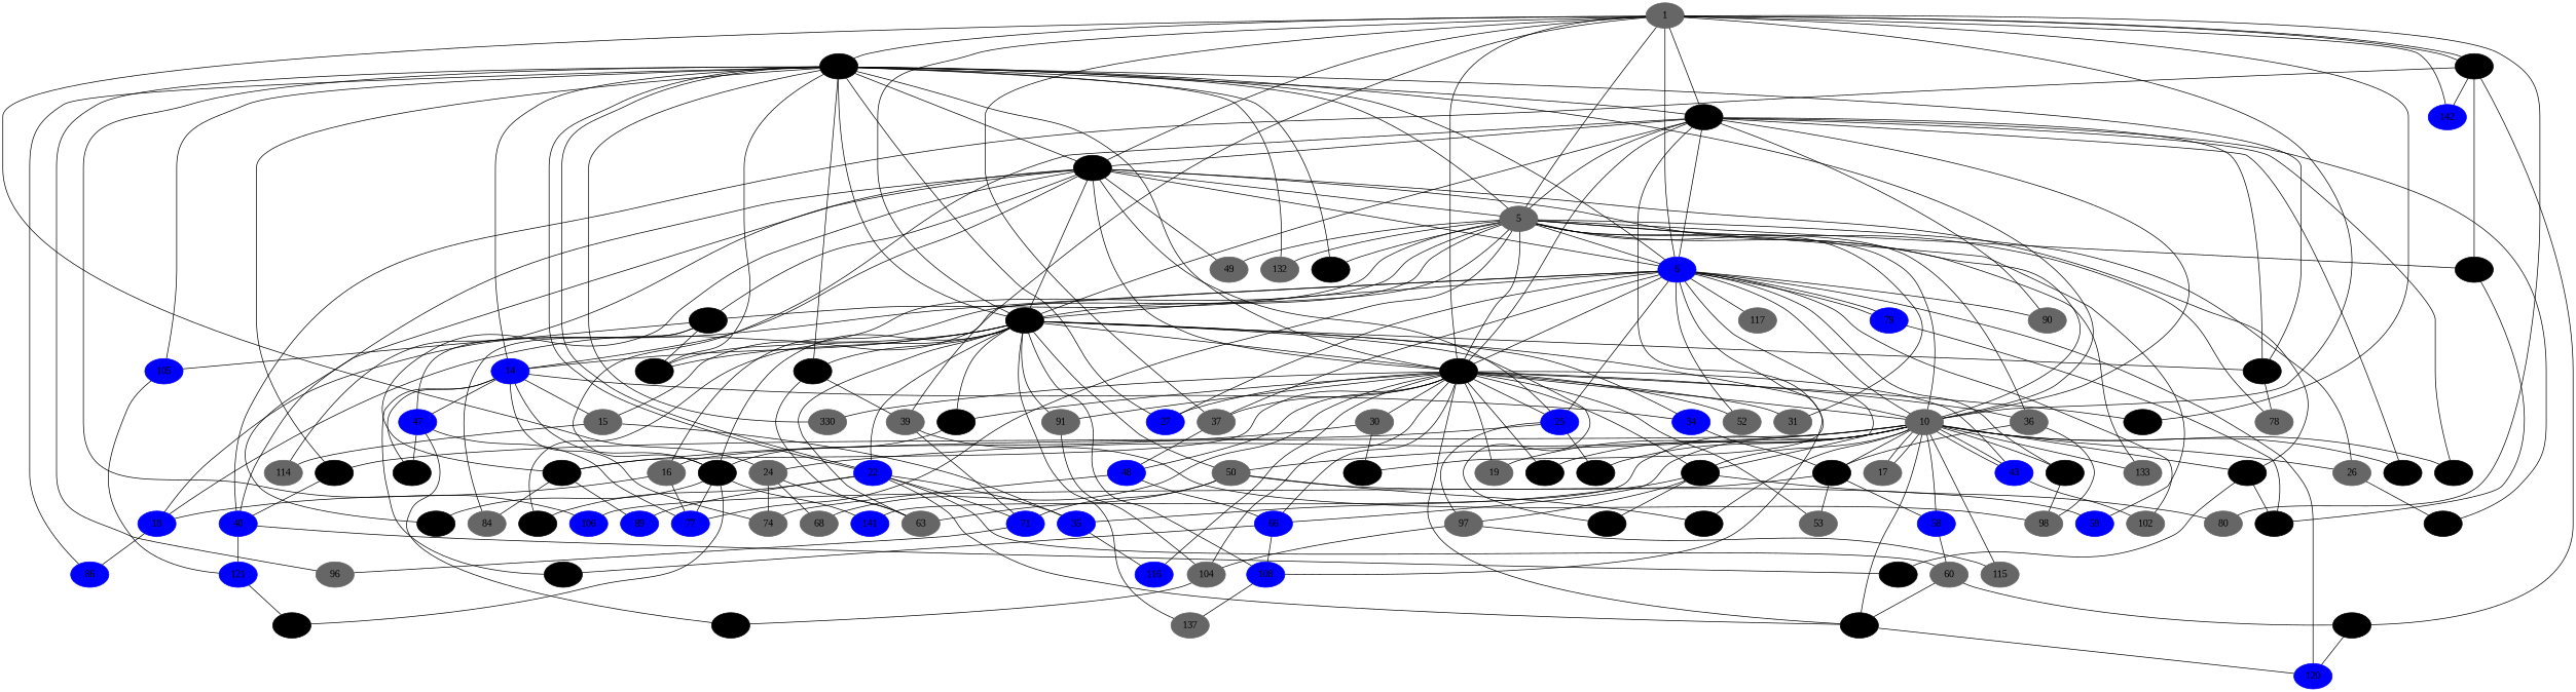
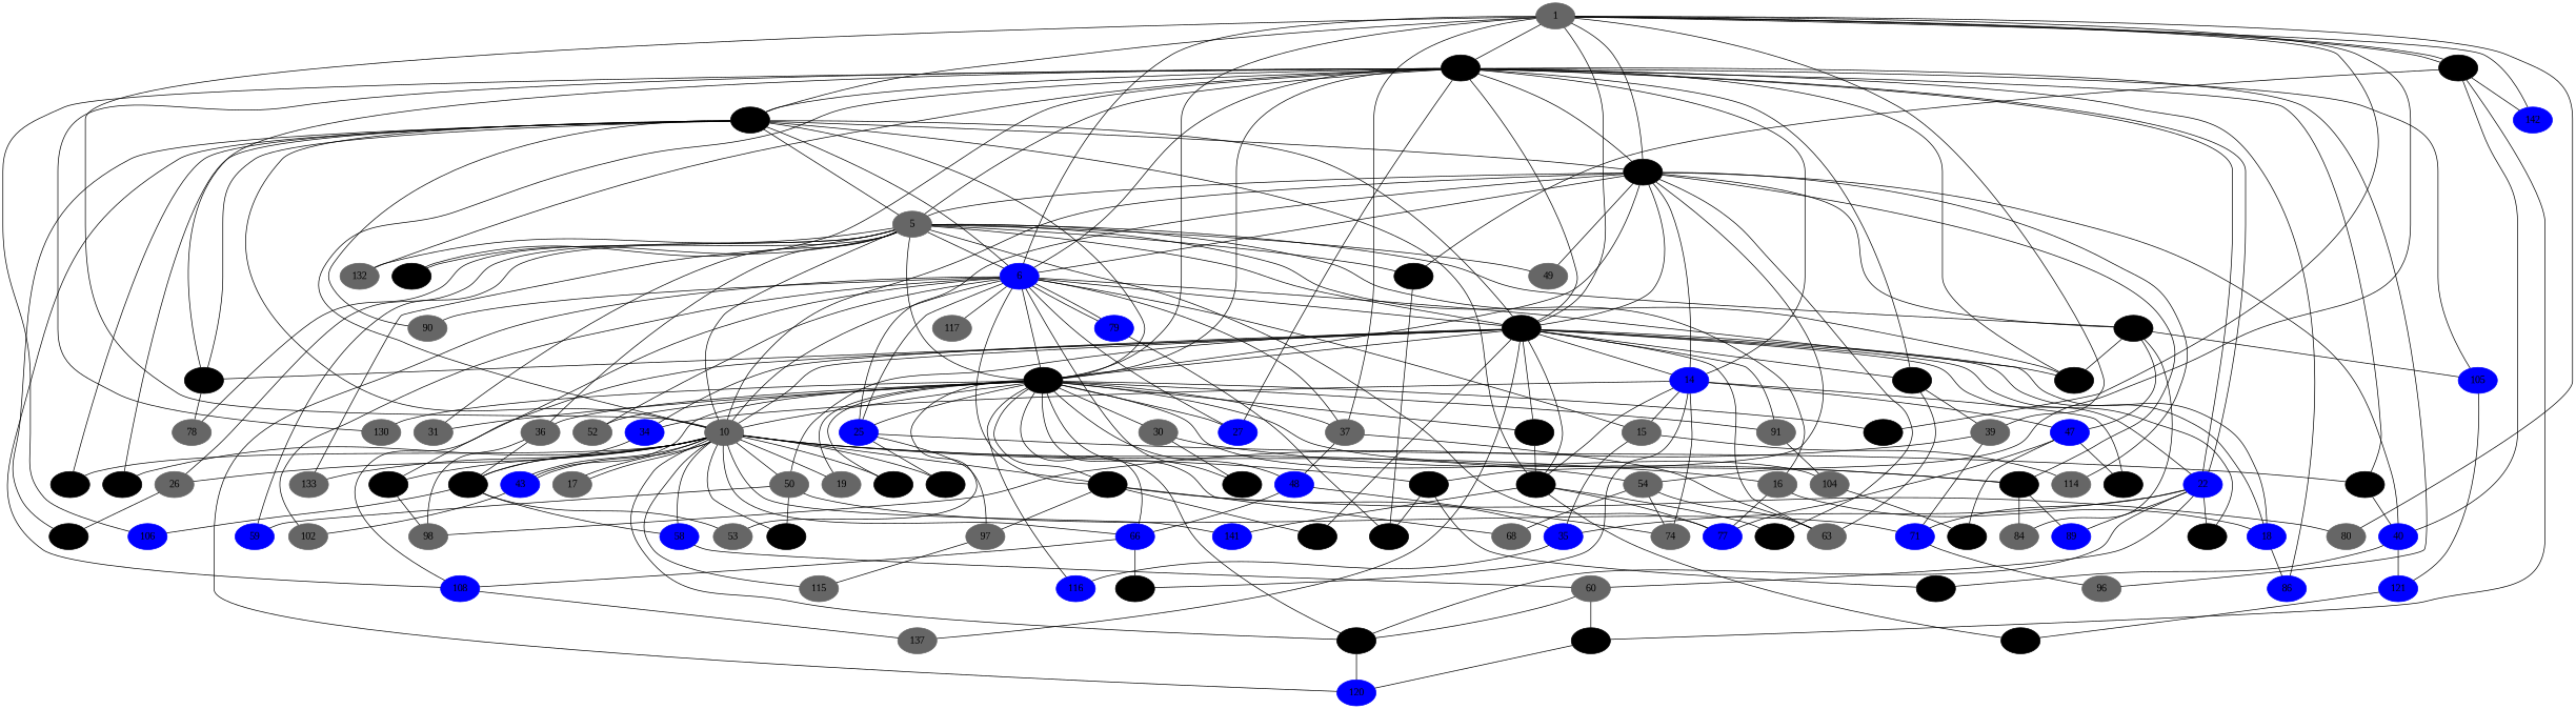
  graph {
    fontname="Liberation Serif"
    node [color=gray40 fontname="Liberation Serif" style=filled]
    edge [fontname="Liberation Serif"]
    1 [super="+65"]
    2 [color=black super="+127"]
    3 [color=black super="+135"]
    4 [color=black super="+122"]
    5 [super="+128"]
    6 [color=blue super="+57"]
    7 [color=black super="+146"]
    8 [color=black super="+9"]
    10 [super="+42"]
    28 [color=black]
    37 [super="+55"]
    38 [color=black]
    39
-   54 [label=24]
+   54
    80
    142 [color=blue]
    14 [color=blue super="+64"]
    21 [color=black super="+140"]
    22 [color=blue super="+76"]
    27 [color=blue super="+41"]
    33 [color=black]
    45 [color=black]
    70 [color=black super="+112"]
    86 [color=blue]
    96
    105 [color=blue]
    106 [color=blue]
-   130 [label=330]
+   130
    132
    134 [color=black]
    12 [color=black]
    69 [color=black super="+95"]
    90
    107 [color=black]
    108 [color=blue super="+145"]
    139 [color=black]
    13 [color=black]
    25 [color=blue super="+29"]
    40 [color=blue super="+103"]
    49
    56 [color=black super="+94"]
    82 [color=black]
    114
    119 [color=black]
    16
    26
    31
    36 [super="+72"]
    59 [color=blue]
    77 [color=blue super="+83"]
    78
    92 [color=black]
    133
    15 [super="+51"]
    18 [color=blue super="+23"]
    20 [color=black super="+24"]
    46 [color=black]
    52
    73 [color=black super="+113"]
    79 [color=blue]
    102
    117
    120 [color=blue]
    32 [color=black super="+136"]
    34 [color=blue]
    50
    61 [color=black]
    63 [super="+126"]
    91
    93 [color=black]
    137
    19
    30
    43 [color=blue super="+67"]
    48 [color=blue]
    53
    62 [color=black super="+99"]
    66 [color=blue super="+110"]
    68
    85 [color=black]
    104 [super="+111"]
    116 [color=blue]
    17
    44 [color=black super="+87"]
    58 [color=blue]
    101 [color=black]
    115
    124 [color=black]
    141 [color=blue]
    88 [color=black super="+129"]
    71 [color=blue super="+75"]
    98
    74 [super="+118"]
    47 [color=blue super="+81"]
    131 [color=black]
    144 [color=black]
    35 [color=blue]
    60 [super="+100"]
    89 [color=blue]
    121 [color=blue]
    123 [color=black]
    84
    97
    138 [color=black]
    109 [color=black super="+143"]
    125 [color=black]
    1 -- 2
    1 -- 3 [weight=2]
    1 -- 4
-   1 -- 5
    1 -- 6 [weight=2]
    1 -- 7
    1 -- 8 [weight=2]
    1 -- 10
    1 -- 28
    1 -- 28
    1 -- 37
    1 -- 38
    1 -- 39
    1 -- 54
    1 -- 80
    1 -- 142
    2 -- 3
    2 -- 4
    2 -- 5
    2 -- 6
    2 -- 7
    2 -- 8 [weight=2]
    2 -- 10
    2 -- 14
    2 -- 21
    2 -- 22
    2 -- 22
    2 -- 27
    2 -- 33
    2 -- 45
    2 -- 70
    2 -- 86
    2 -- 96
    2 -- 105
    2 -- 106
    2 -- 130
    2 -- 132
    2 -- 134
    3 -- 4 [weight=2]
    3 -- 5
    3 -- 6 [weight=2]
    3 -- 7
    3 -- 8 [weight=2]
    3 -- 10
    3 -- 45
    3 -- 12
    3 -- 69
    3 -- 90
    3 -- 107
    3 -- 108
    3 -- 139
    4 -- 5
    4 -- 6
    4 -- 7
    4 -- 8 [weight=2]
    4 -- 10
    4 -- 14
    4 -- 13
    4 -- 25
    4 -- 40
    4 -- 49
    4 -- 56
    4 -- 82
    4 -- 114
    4 -- 119
    5 -- 6
    5 -- 7
    5 -- 8 [weight=2]
    5 -- 10
    5 -- 70
    5 -- 132
    5 -- 134
    5 -- 13
    5 -- 49
    5 -- 16
    5 -- 26
    5 -- 31
    5 -- 36
    5 -- 59
    5 -- 77
    5 -- 78
    5 -- 92
    5 -- 133
    6 -- 7
    6 -- 8 [weight=2]
    6 -- 10
    6 -- 37
    6 -- 27
    6 -- 90
    6 -- 25
    6 -- 15
    6 -- 18
    6 -- 20
    6 -- 46
    6 -- 52
    6 -- 73
    6 -- 79
    6 -- 79
    6 -- 102
    6 -- 117
    6 -- 120
    7 -- 8 [weight=2]
    7 -- 10 [weight=2]
    7 -- 14
    7 -- 21
    7 -- 22
    7 -- 45
    7 -- 70
    7 -- 69
    7 -- 108
    7 -- 18
    7 -- 32
    7 -- 34
    7 -- 50
    7 -- 61
    7 -- 63
    7 -- 91
    7 -- 93
    7 -- 137
    8 -- 10 [weight=2]
    8 -- 37
    8 -- 38
    8 -- 27
    8 -- 130
    8 -- 25
    8 -- 56
    8 -- 31
    8 -- 36
    8 -- 20
    8 -- 52
    8 -- 32 [weight=2]
    8 -- 91
    8 -- 19
    8 -- 30 [weight=2]
    8 -- 43
    8 -- 48
    8 -- 53
    8 -- 62
    8 -- 66
    8 -- 68
    8 -- 85
    8 -- 104
    8 -- 116
    10 -- 54
    10 -- 12
    10 -- 139
    10 -- 82
    10 -- 16
    10 -- 26
    10 -- 133
    10 -- 20
    10 -- 73
    10 -- 50
    10 -- 19
    10 -- 43
    10 -- 43
    10 -- 62
    10 -- 66
    10 -- 85
    10 -- 17
    10 -- 17
    10 -- 44
    10 -- 58
    10 -- 101
    10 -- 115
    10 -- 124
    10 -- 141
    28 -- 142
    28 -- 40
    28 -- 92
    28 -- 88
    37 -- 48
    39 -- 71
    39 -- 98
    54 -- 63
    54 -- 68
    54 -- 74
    14 -- 69
    14 -- 15
    14 -- 34
    14 -- 74
    14 -- 47
    14 -- 131
    14 -- 144
    21 -- 39
    21 -- 63
    22 -- 61
    22 -- 62
    22 -- 71
    22 -- 35
    22 -- 60
    22 -- 89
    33 -- 40
    45 -- 78
    105 -- 121
    69 -- 119
    69 -- 77
    69 -- 141
    69 -- 123
    108 -- 137
    13 -- 70
    13 -- 105
    13 -- 47
    13 -- 84
    25 -- 33
    25 -- 124
    25 -- 97
    40 -- 121
    40 -- 138
    56 -- 89
    56 -- 84
    82 -- 138
    82 -- 109
    16 -- 77
    16 -- 18
    26 -- 107
    36 -- 44
    36 -- 98
    92 -- 109
    15 -- 114
    15 -- 35
    18 -- 86
    20 -- 80
    20 -- 93
    20 -- 35
    20 -- 97
    73 -- 98
    79 -- 109
    32 -- 69
    34 -- 44
    50 -- 59
-   50 -- 63
+   37 -- 63
    50 -- 101
    50 -- 71
    91 -- 104
    30 -- 56
    30 -- 46
    43 -- 102
    48 -- 66
    48 -- 74
    62 -- 120
    66 -- 108
    66 -- 131
    104 -- 125
    44 -- 106
    44 -- 53
    44 -- 58
    58 -- 60
    88 -- 120
    71 -- 96
    47 -- 77
    47 -- 144
    47 -- 125
    35 -- 116
    60 -- 62
    60 -- 88
    121 -- 123
-   97 -- 104
    97 -- 115
  }
